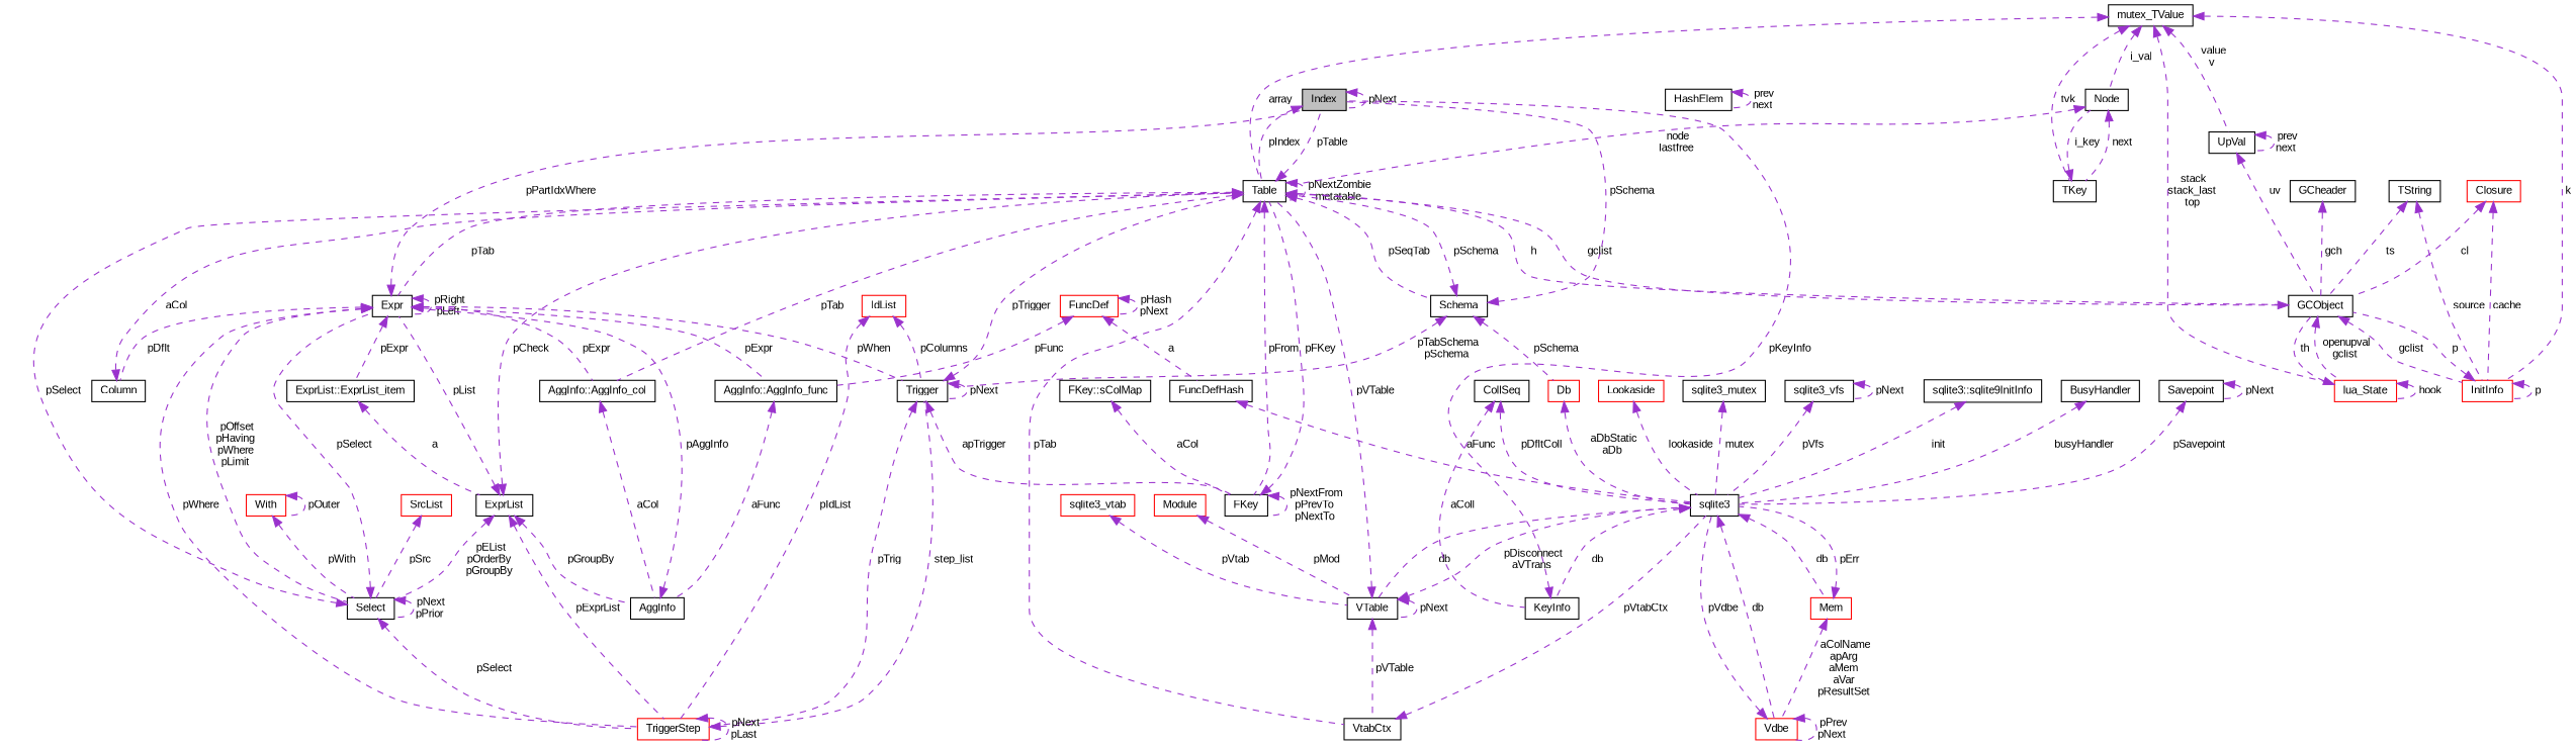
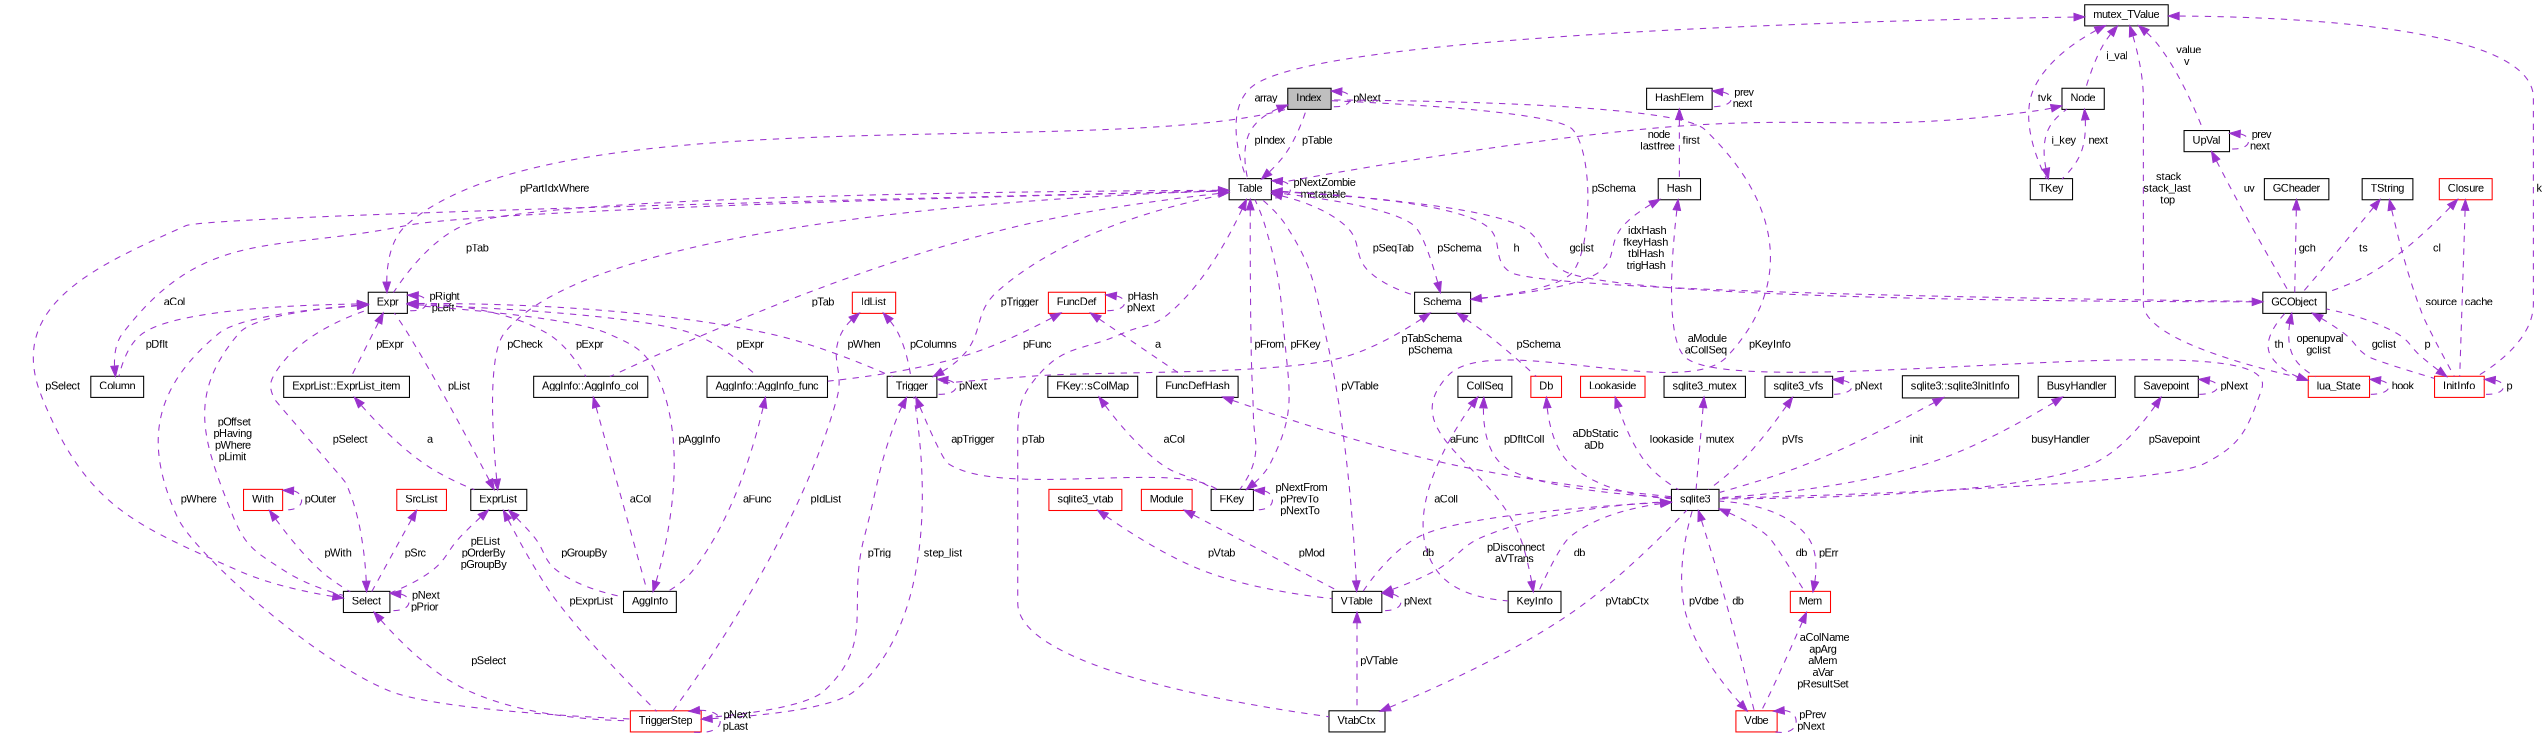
  digraph {
    fontname="Liberation Sans"
    rankdir=TB
    node [color=black fillcolor=white fontname="Liberation Sans" fontsize=10 shape=record style=filled]
    edge [color=darkorchid3 dir=back fontname="Liberation Sans" fontsize=10 labelfontname=Helvetica labelfontsize=10 style=dashed]
    n1 [fillcolor=grey75 fontcolor=black height=0.2 label=Index width=0.4]
    n2 [height=0.2 label=Table width=0.4]
    n3 [height=0.2 label=Schema width=0.4]
    n4 [height=0.2 label=Expr width=0.4]
    n5 [height=0.2 label="AggInfo::AggInfo_col" width=0.4]
    n6 [height=0.2 label=FKey width=0.4]
    n7 [height=0.2 label=VtabCtx width=0.4]
    n8 [height=0.2 label=GCObject width=0.4]
    n9 [height=0.2 label=Trigger width=0.4]
    n10 [color=red height=0.2 label=Db width=0.4]
    n11 [color=red height=0.2 label=TriggerStep width=0.4]
    n12 [height=0.2 label=sqlite3 width=0.4]
    n13 [height=0.2 label=Column width=0.4]
    n14 [height=0.2 label="AggInfo::AggInfo_func" width=0.4]
    n15 [height=0.2 label="ExprList::ExprList_item" width=0.4]
    n16 [height=0.2 label=Select width=0.4]
    n17 [height=0.2 label=AggInfo width=0.4]
    n18 [color=red height=0.2 label=InitInfo width=0.4]
    n19 [color=red height=0.2 label=lua_State width=0.4]
    n20 [height=0.2 label="Node" width=0.4]
    n21 [height=0.2 label=TKey width=0.4]
    n22 [height=0.2 label=mutex_TValue width=0.4]
    n23 [height=0.2 label=UpVal width=0.4]
    n24 [height=0.2 label=ExprList width=0.4]
    n25 [color=red height=0.2 label=FuncDef width=0.4]
    n26 [height=0.2 label=FuncDefHash width=0.4]
    n27 [color=red height=0.2 label=With width=0.4]
    n28 [color=red height=0.2 label=SrcList width=0.4]
    n29 [height=0.2 label="FKey::sColMap" width=0.4]
    n30 [color=red height=0.2 label=IdList width=0.4]
    n31 [height=0.2 label=VTable width=0.4]
    n32 [color=red height=0.2 label=Mem width=0.4]
    n33 [color=red height=0.2 label=Vdbe width=0.4]
    n34 [height=0.2 label=KeyInfo width=0.4]
    n35 [height=0.2 label=Savepoint width=0.4]
    n36 [color=red height=0.2 label=Lookaside width=0.4]
    n37 [height=0.2 label=sqlite3_mutex width=0.4]
    n38 [height=0.2 label=sqlite3_vfs width=0.4]
-   n39 [height=0.2 label="sqlite3::sqlite9InitInfo" width=0.4]
+   n39 [height=0.2 label="sqlite3::sqlite3InitInfo" width=0.4]
    n40 [height=0.2 label=BusyHandler width=0.4]
    n41 [height=0.2 label=CollSeq width=0.4]
+   n42 [height=0.2 label=Hash width=0.4]
    n43 [height=0.2 label=HashElem width=0.4]
    n44 [color=red height=0.2 label=Module width=0.4]
    n45 [color=red height=0.2 label=sqlite3_vtab width=0.4]
    n46 [height=0.2 label=TString width=0.4]
    n47 [color=red height=0.2 label=Closure width=0.4]
    n48 [height=0.2 label=GCheader width=0.4]
    n1 -> n1 [label=" pNext"]
    n1 -> n2 [label=" pIndex"]
    n2 -> n1 [label=" pTable"]
    n2 -> n2 [label=" pNextZombie\nmetatable"]
    n2 -> n3 [label=" pSeqTab"]
    n2 -> n4 [label=" pTab"]
    n2 -> n5 [label=" pTab"]
    n2 -> n6 [label=" pFrom"]
    n2 -> n7 [label=" pTab"]
    n2 -> n8 [label=" h"]
    n3 -> n1 [label=" pSchema"]
    n3 -> n2 [label=" pSchema"]
    n3 -> n9 [label=" pTabSchema\npSchema"]
    n3 -> n10 [label=" pSchema"]
    n4 -> n1 [label=" pPartIdxWhere"]
    n4 -> n4 [label=" pRight\npLeft"]
    n4 -> n5 [label=" pExpr"]
    n4 -> n9 [label=" pWhen"]
    n4 -> n11 [label=" pWhere"]
    n4 -> n13 [label=" pDflt"]
    n4 -> n14 [label=" pExpr"]
    n4 -> n15 [label=" pExpr"]
    n4 -> n16 [label=" pOffset\npHaving\npWhere\npLimit"]
    n5 -> n17 [label=" aCol"]
    n6 -> n2 [label=" pFKey"]
    n6 -> n6 [label=" pNextFrom\npPrevTo\npNextTo"]
    n7 -> n12 [label=" pVtabCtx"]
    n8 -> n2 [label=" gclist"]
    n8 -> n18 [label=" gclist"]
    n8 -> n19 [label=" openupval\ngclist"]
    n9 -> n2 [label=" pTrigger"]
    n9 -> n6 [label=" apTrigger"]
    n9 -> n9 [label=" pNext"]
    n9 -> n11 [label=" pTrig"]
    n10 -> n12 [label=" aDbStatic\naDb"]
    n11 -> n9 [label=" step_list"]
    n11 -> n11 [label=" pNext\npLast"]
    n12 -> n31 [label=" db"]
    n12 -> n32 [label=" db"]
    n12 -> n33 [label=" db"]
    n12 -> n34 [label=" db"]
    n13 -> n2 [label=" aCol"]
    n14 -> n17 [label=" aFunc"]
    n15 -> n24 [label=" a"]
    n16 -> n2 [label=" pSelect"]
    n16 -> n4 [label=" pSelect"]
    n16 -> n11 [label=" pSelect"]
    n16 -> n16 [label=" pNext\npPrior"]
    n17 -> n4 [label=" pAggInfo"]
    n18 -> n8 [label=" p"]
    n18 -> n18 [label=" p"]
    n19 -> n8 [label=" th"]
    n19 -> n19 [label=" hook"]
    n20 -> n2 [label=" node\nlastfree"]
    n20 -> n21 [label=" next"]
    n21 -> n20 [label=" i_key"]
    n22 -> n2 [label=" array"]
    n22 -> n18 [label=" k"]
    n22 -> n19 [label=" stack\nstack_last\ntop"]
    n22 -> n20 [label=" i_val"]
    n22 -> n21 [label=" tvk"]
    n22 -> n23 [label=" value\nv"]
    n23 -> n8 [label=" uv"]
    n23 -> n23 [label=" prev\nnext"]
    n24 -> n2 [label=" pCheck"]
    n24 -> n4 [label=" pList"]
    n24 -> n11 [label=" pExprList"]
    n24 -> n16 [label=" pEList\npOrderBy\npGroupBy"]
    n24 -> n17 [label=" pGroupBy"]
    n25 -> n14 [label=" pFunc"]
    n25 -> n25 [label=" pHash\npNext"]
    n25 -> n26 [label=" a"]
    n26 -> n12 [label=" aFunc"]
    n27 -> n16 [label=" pWith"]
    n27 -> n27 [label=" pOuter"]
    n28 -> n16 [label=" pSrc"]
    n29 -> n6 [label=" aCol"]
    n30 -> n9 [label=" pColumns"]
    n30 -> n11 [label=" pIdList"]
    n31 -> n2 [label=" pVTable"]
    n31 -> n7 [label=" pVTable"]
    n31 -> n12 [label=" pDisconnect\naVTrans"]
    n31 -> n31 [label=" pNext"]
    n32 -> n12 [label=" pErr"]
    n32 -> n33 [label=" aColName\napArg\naMem\naVar\npResultSet"]
    n33 -> n12 [label=" pVdbe"]
    n33 -> n33 [label=" pPrev\npNext"]
    n34 -> n1 [label=" pKeyInfo"]
    n35 -> n12 [label=" pSavepoint"]
    n35 -> n35 [label=" pNext"]
    n36 -> n12 [label=" lookaside"]
    n37 -> n12 [label=" mutex"]
    n38 -> n12 [label=" pVfs"]
    n38 -> n38 [label=" pNext"]
    n39 -> n12 [label=" init"]
    n40 -> n12 [label=" busyHandler"]
    n41 -> n12 [label=" pDfltColl"]
    n41 -> n34 [label=" aColl"]
+   n42 -> n3 [label=" idxHash\nfkeyHash\ntblHash\ntrigHash"]
+   n42 -> n12 [label=" aModule\naCollSeq"]
+   n43 -> n42 [label=" first"]
    n43 -> n43 [label=" prev\nnext"]
    n44 -> n31 [label=" pMod"]
    n45 -> n31 [label=" pVtab"]
    n46 -> n8 [label=" ts"]
    n46 -> n18 [label=" source"]
    n47 -> n8 [label=" cl"]
    n47 -> n18 [label=" cache"]
    n48 -> n8 [label=" gch"]
  }
